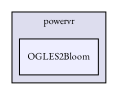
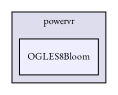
  digraph {
    compound=true
    fontname="EB Garamond"
-   n1 [fillcolor="#eeeeff" fontname="EB Garamond" fontsize=10 label=OGLES2Bloom pencolor=black shape=box style=filled]
+   n1 [fillcolor="#eeeeff" fontname="EB Garamond" fontsize=10 label=OGLES8Bloom pencolor=black shape=box style=filled]
    subgraph cluster_1 {
      bgcolor="#ddddee"
      fontsize=10
      label=powervr
      pencolor=black
      n1
    }
  }
